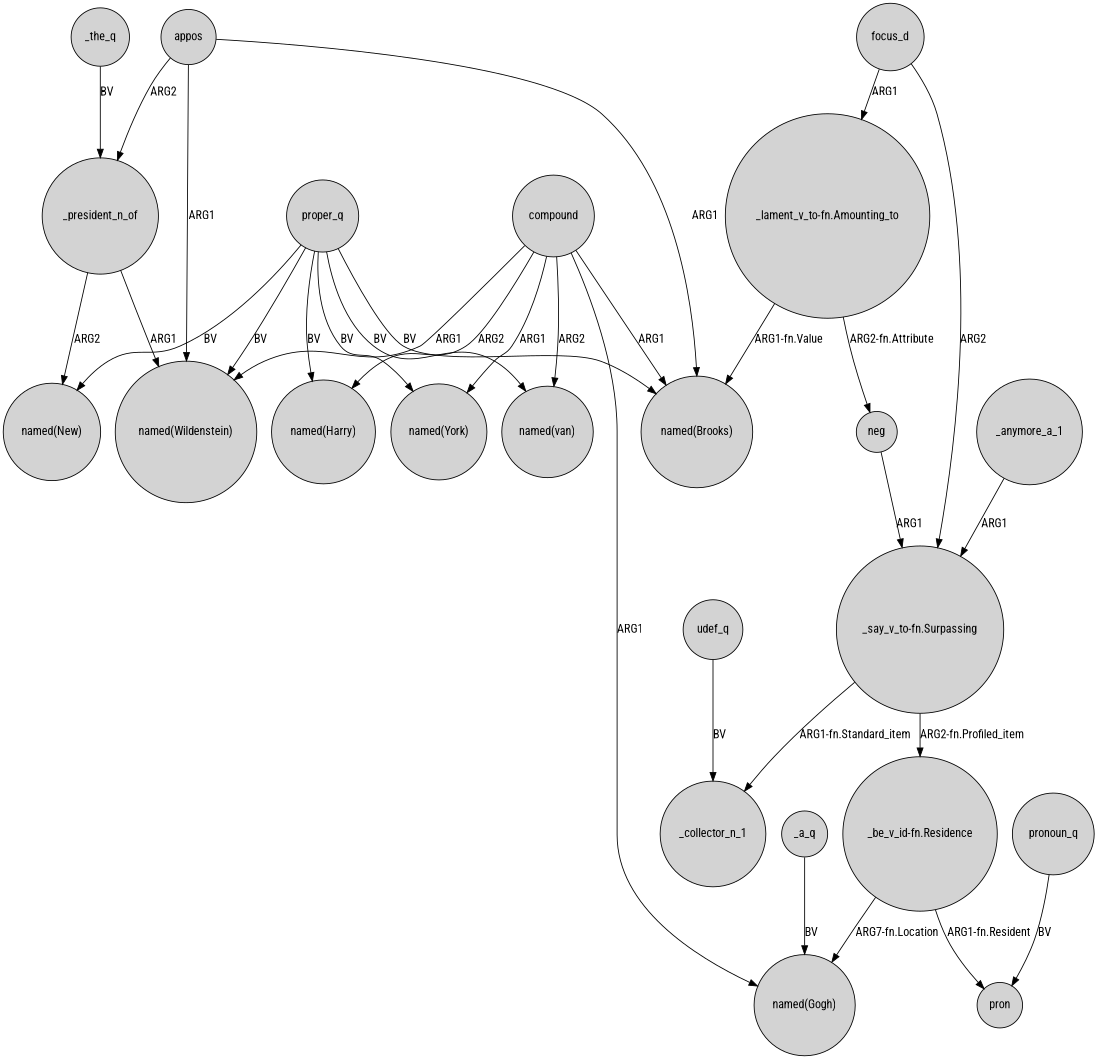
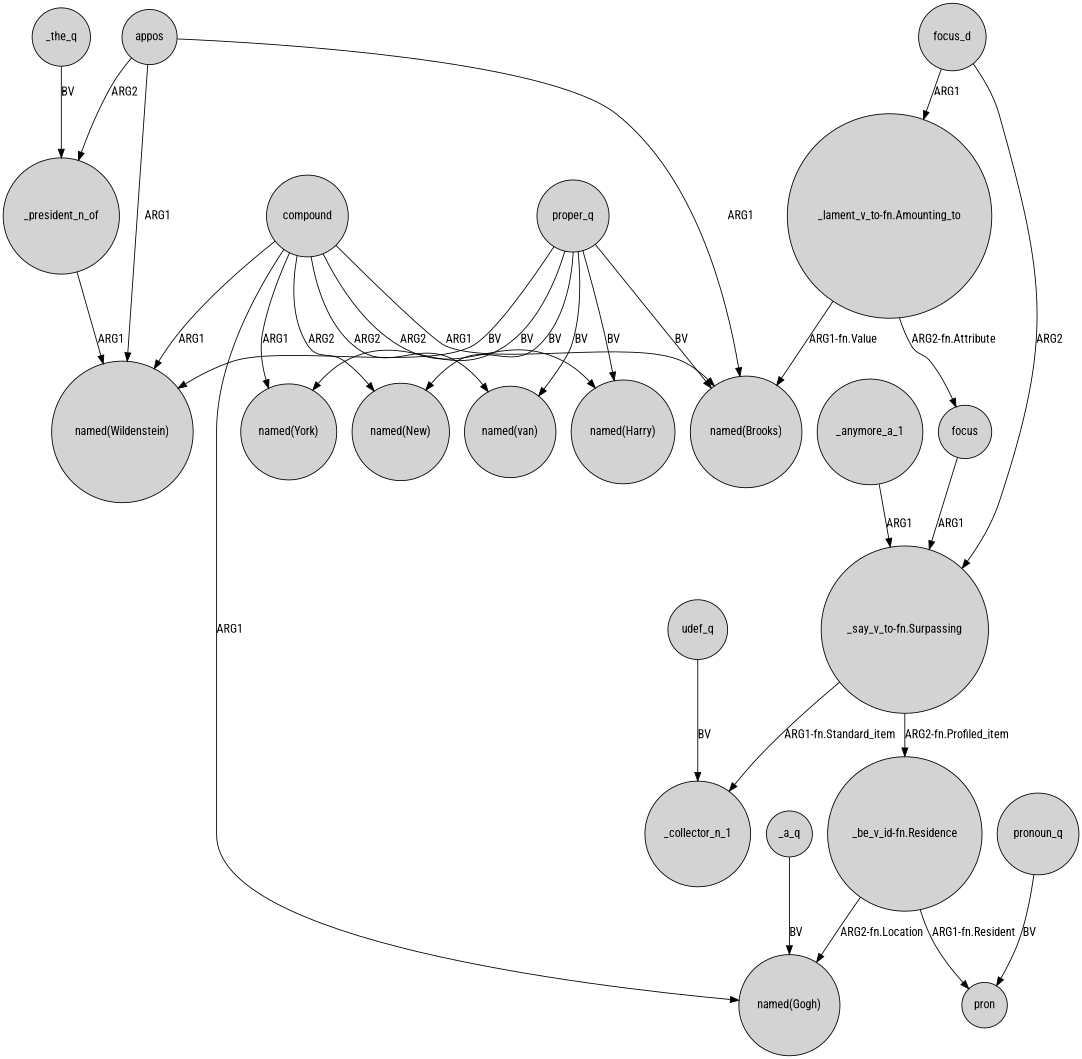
  digraph {
    fontname="Roboto Condensed"
    node [fontname="Roboto Condensed" shape=circle style=filled]
    edge [fontname="Roboto Condensed"]
    appos
    "named(Wildenstein)"
    _president_n_of
    "named(Brooks)"
-   neg
+   neg [label=focus]
    "_say_v_to-fn.Surpassing"
    _collector_n_1
    "_be_v_id-fn.Residence"
    "named(Gogh)"
    pron
    "_lament_v_to-fn.Amounting_to"
    compound
    "named(New)"
    "named(van)"
    "named(York)"
    "named(Harry)"
    focus_d
    proper_q
    pronoun_q
    _anymore_a_1
    udef_q
    _a_q
    _the_q
    appos -> "named(Wildenstein)" [label=ARG1]
    appos -> _president_n_of [label=ARG2]
    appos -> "named(Brooks)" [label=ARG1]
    _president_n_of -> "named(Wildenstein)" [label=ARG1]
    neg -> "_say_v_to-fn.Surpassing" [label=ARG1]
    "_say_v_to-fn.Surpassing" -> _collector_n_1 [label="ARG1-fn.Standard_item"]
    "_say_v_to-fn.Surpassing" -> "_be_v_id-fn.Residence" [label="ARG2-fn.Profiled_item"]
-   "_be_v_id-fn.Residence" -> "named(Gogh)" [label="ARG7-fn.Location"]
+   "_be_v_id-fn.Residence" -> "named(Gogh)" [label="ARG2-fn.Location"]
    "_be_v_id-fn.Residence" -> pron [label="ARG1-fn.Resident"]
    "_lament_v_to-fn.Amounting_to" -> "named(Brooks)" [label="ARG1-fn.Value"]
    "_lament_v_to-fn.Amounting_to" -> neg [label="ARG2-fn.Attribute"]
    compound -> "named(Wildenstein)" [label=ARG1]
    compound -> "named(Brooks)" [label=ARG1]
    compound -> "named(Gogh)" [label=ARG1]
-   _president_n_of -> "named(New)" [label=ARG2]
+   compound -> "named(New)" [label=ARG2]
    compound -> "named(van)" [label=ARG2]
    compound -> "named(York)" [label=ARG1]
    compound -> "named(Harry)" [label=ARG2]
    focus_d -> "_say_v_to-fn.Surpassing" [label=ARG2]
    focus_d -> "_lament_v_to-fn.Amounting_to" [label=ARG1]
    proper_q -> "named(Wildenstein)" [label=BV]
    proper_q -> "named(Brooks)" [label=BV]
    proper_q -> "named(New)" [label=BV]
    proper_q -> "named(van)" [label=BV]
    proper_q -> "named(York)" [label=BV]
    proper_q -> "named(Harry)" [label=BV]
    pronoun_q -> pron [label=BV]
    _anymore_a_1 -> "_say_v_to-fn.Surpassing" [label=ARG1]
    udef_q -> _collector_n_1 [label=BV]
    _a_q -> "named(Gogh)" [label=BV]
    _the_q -> _president_n_of [label=BV]
  }
